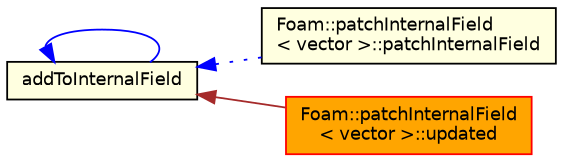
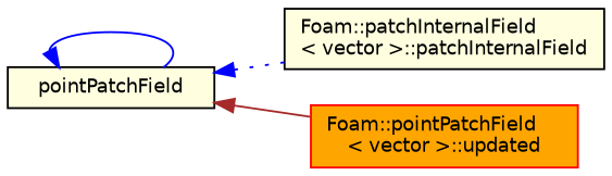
  digraph {
    rankdir=LR
    node [color=black fillcolor=lightyellow fontname=Helvetica fontsize=10 shape=record style=filled]
    edge [color=blue dir=back fontname=Helvetica fontsize=10 labelfontname=Helvetica labelfontsize=10 style=solid]
-   n1 [fontcolor=black height=0.2 label=addToInternalField width=0.4]
+   n1 [fontcolor=black height=0.2 label=pointPatchField width=0.4]
    n2 [height=0.2 label="Foam::patchInternalField\l\< vector \>::patchInternalField" width=0.4]
-   n3 [color=red fillcolor=orange height=0.2 label="Foam::patchInternalField\l\< vector \>::updated" width=0.4]
+   n3 [color=red fillcolor=orange height=0.2 label="Foam::pointPatchField\l\< vector \>::updated" width=0.4]
    n1 -> n1
    n1 -> n2 [style=dotted]
    n1 -> n3 [color=brown]
  }
